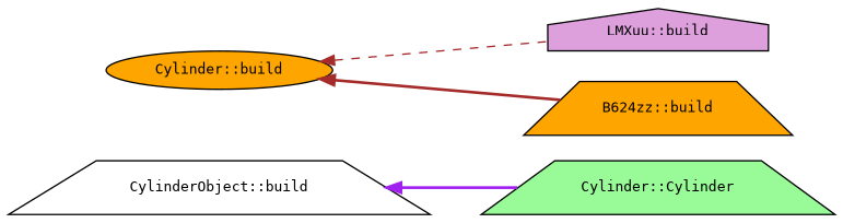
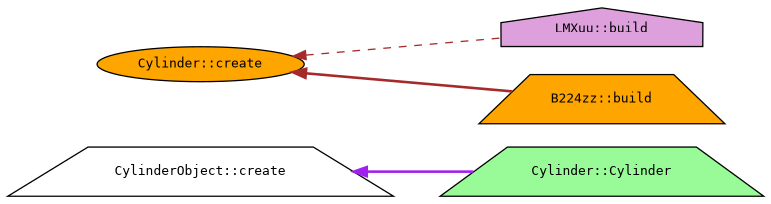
  digraph {
    fontname="DejaVu Sans Mono"
    rankdir=LR
    node [color=black fillcolor=orange fontname="DejaVu Sans Mono" fontsize=10 shape=trapezium style=filled]
    edge [color=brown dir=back fontname="DejaVu Sans Mono" fontsize=10 labelfontname=Helvetica labelfontsize=10 style=bold]
-   n1 [fillcolor=white fontcolor=black height=0.2 label="CylinderObject::build" width=0.4]
+   n1 [fillcolor=white fontcolor=black height=0.2 label="CylinderObject::create" width=0.4]
    n2 [fillcolor=palegreen height=0.2 label="Cylinder::Cylinder" width=0.4]
-   n3 [height=0.2 label="Cylinder::build" shape=ellipse width=0.4]
+   n3 [height=0.2 label="Cylinder::create" shape=ellipse width=0.4]
    n4 [fillcolor=plum height=0.2 label="LMXuu::build" shape=house width=0.4]
-   n5 [height=0.2 label="B624zz::build" width=0.4]
+   n5 [height=0.2 label="B224zz::build" width=0.4]
    n1 -> n2 [color=purple]
    n3 -> n4 [style=dashed]
    n3 -> n5
  }
